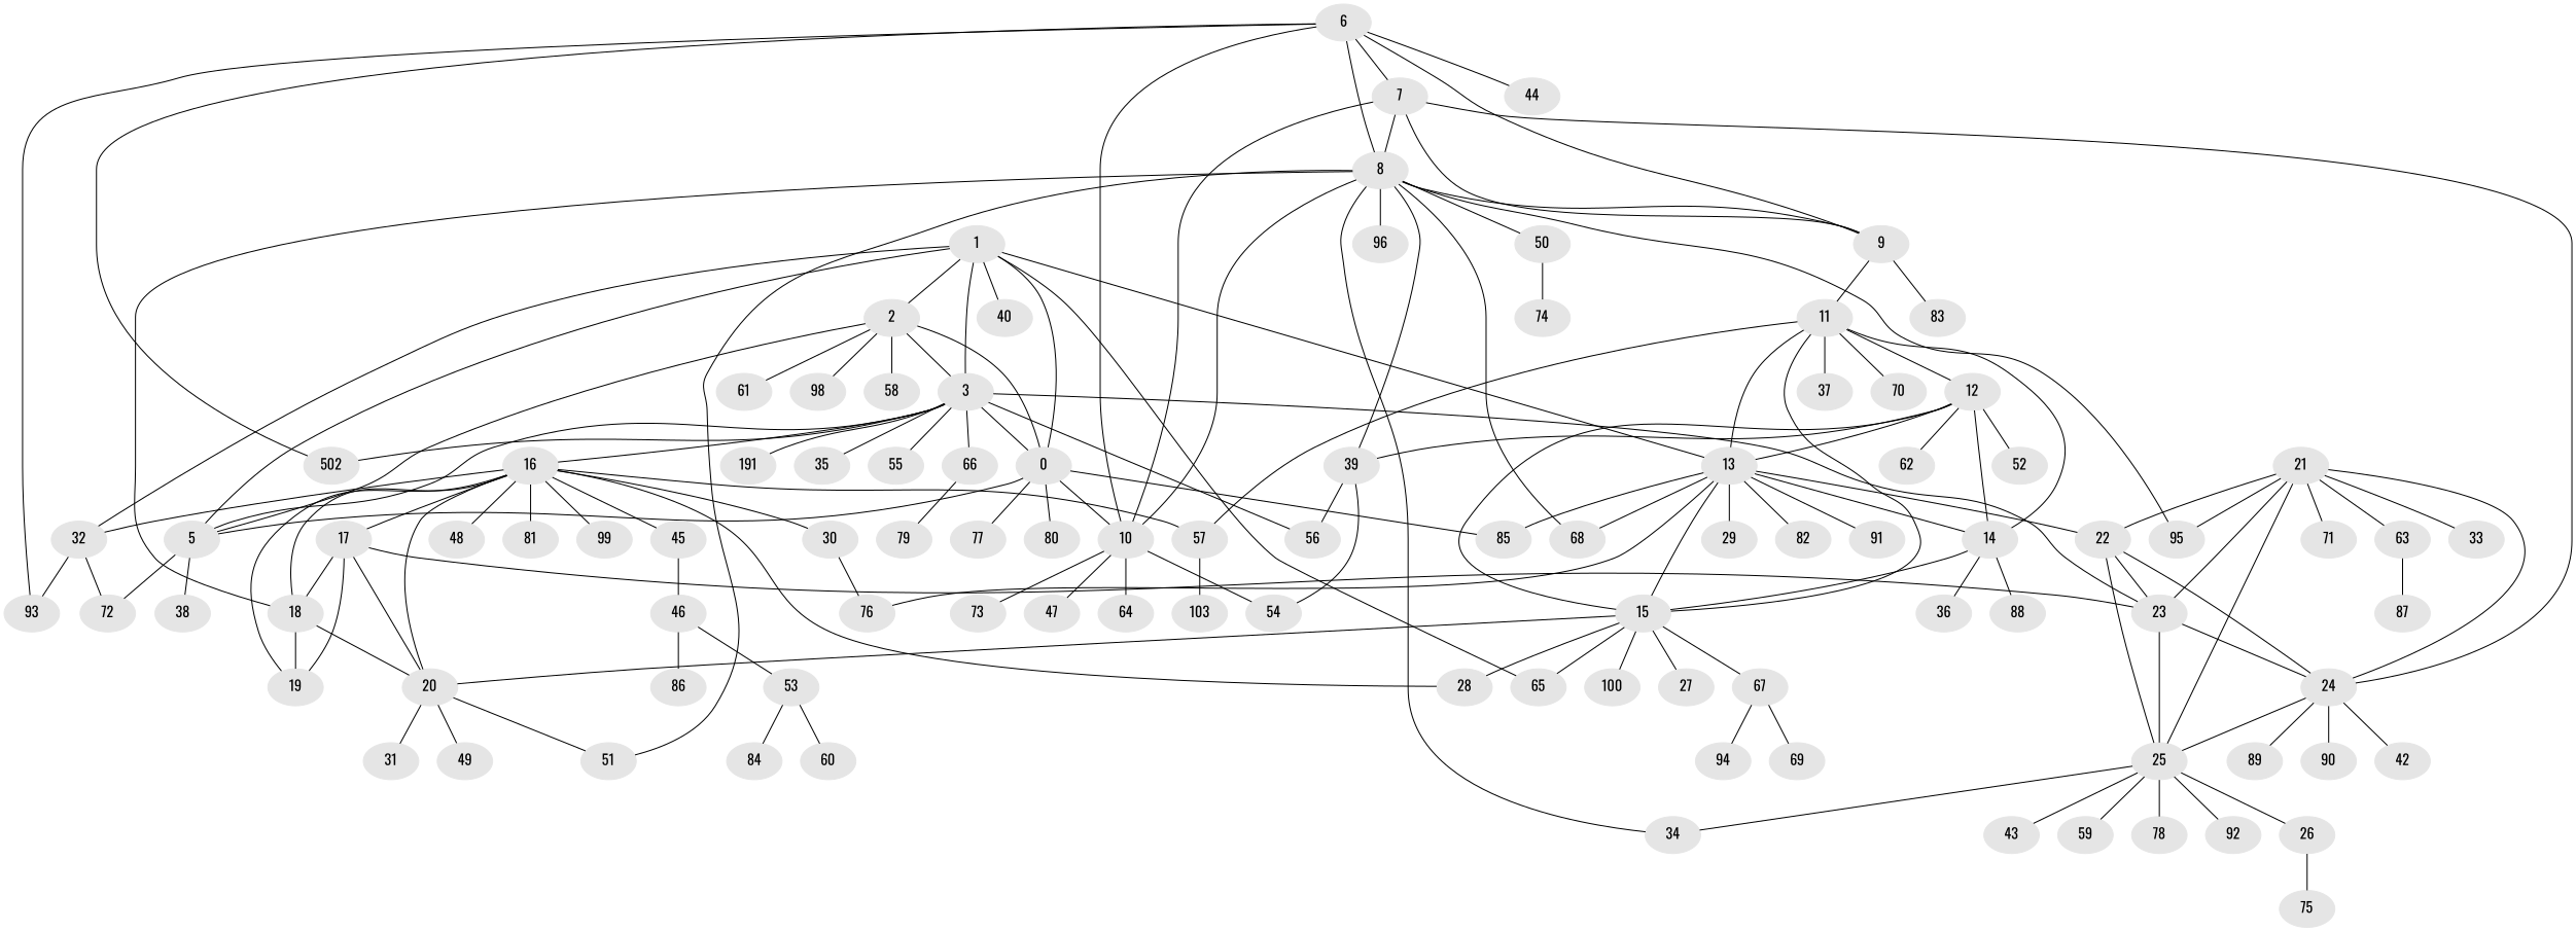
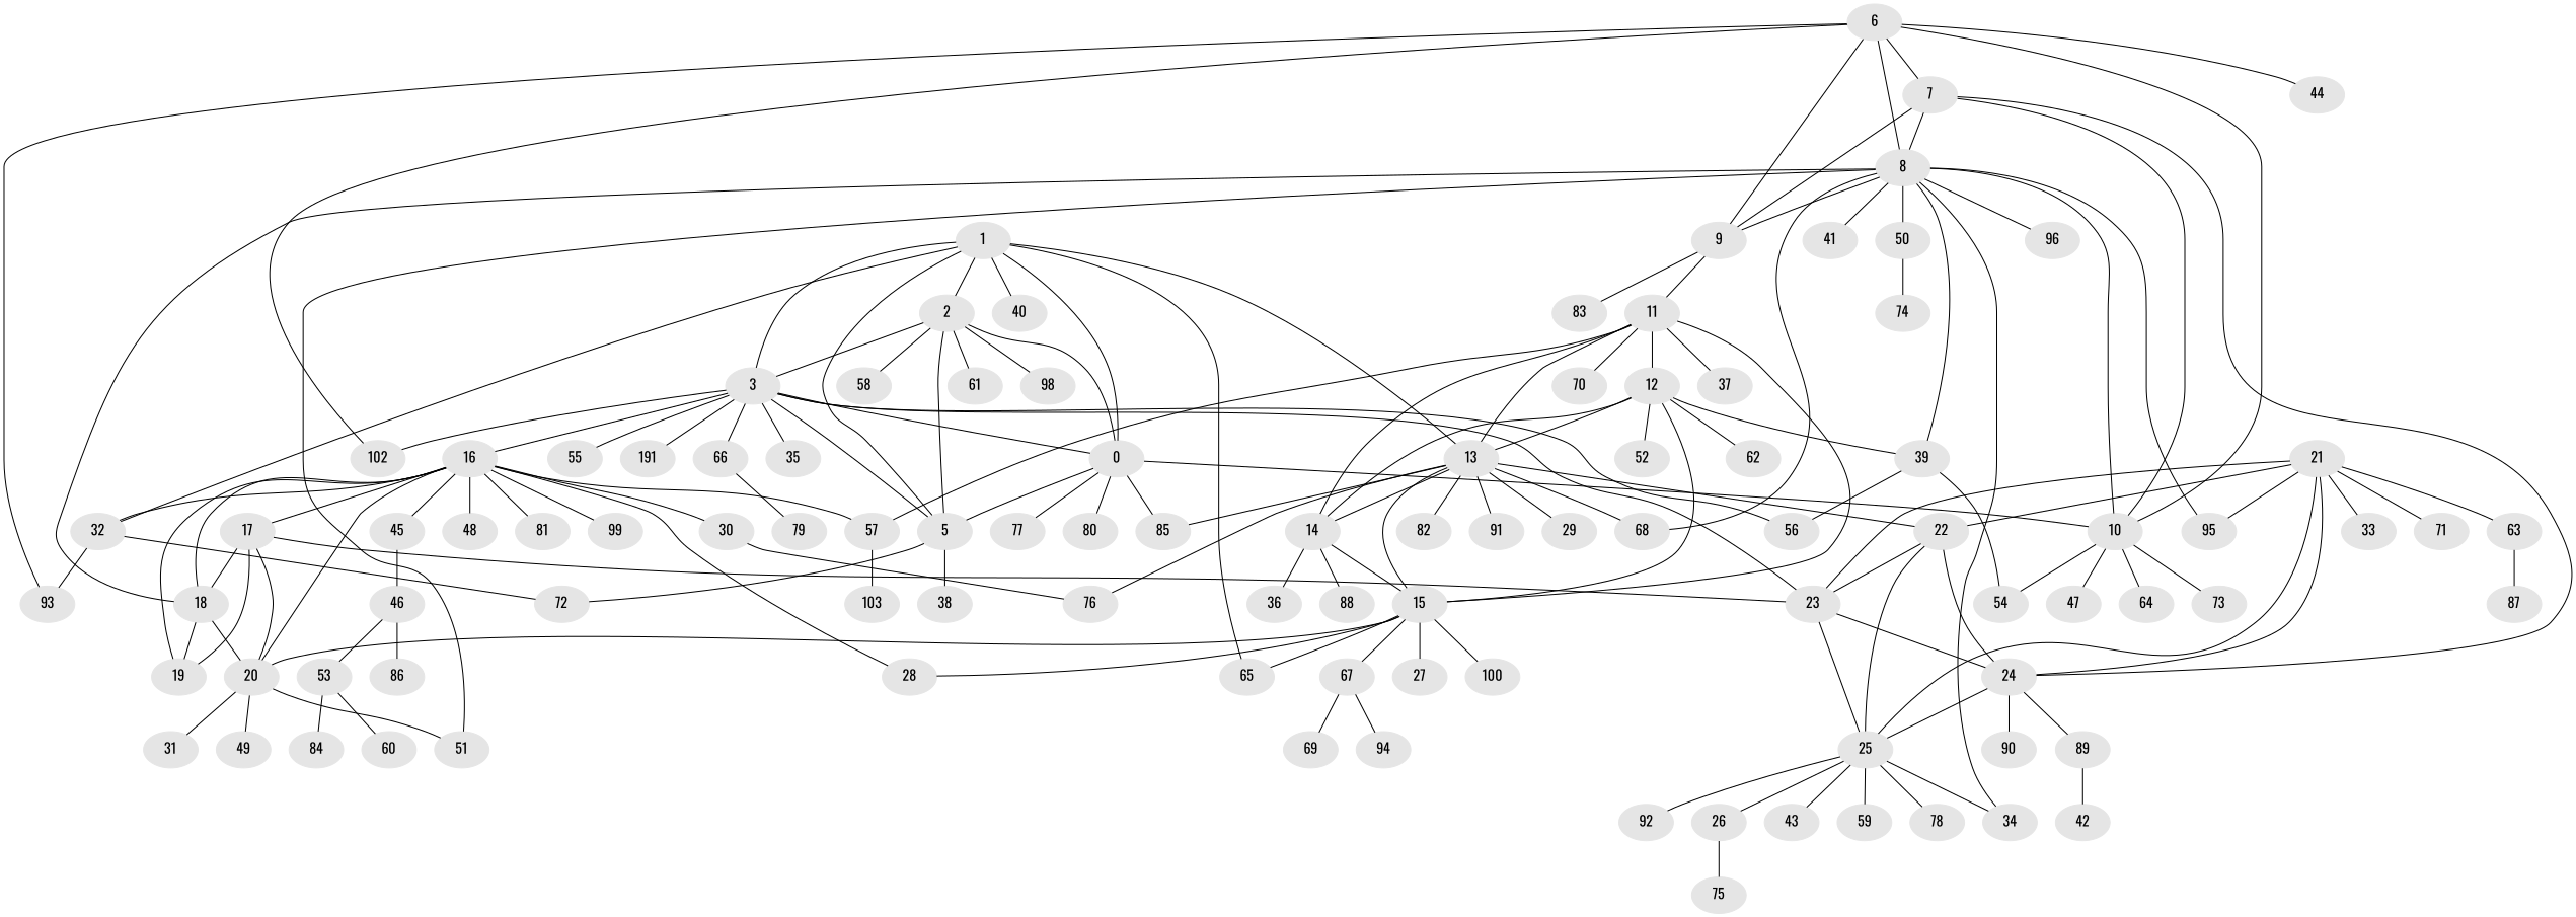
  graph {
    fontname=Oswald
    node [color=gray90 fontname=Oswald style=filled]
    edge [fontname=Oswald]
    1
    2
    3
    n4 [label=0]
    5
    13
    32
    40
    65
    58
    61
    98
    16
    23
    35
    55
    56
    66
    n19 [label=191]
-   102 [label=502]
+   102
    10
    77
    80
    85
    38
    72
    68
    14
    15
    22
    29
    76
    82
    91
    93
    18
    57
    20
    28
    17
    19
    30
    45
    48
    81
    99
    24
    25
    79
    47
    54
    64
    73
    6
    7
    8
    9
    44
    34
    39
+   41
    50
    51
    95
    96
    11
    83
    42
    89
    90
    74
    12
    37
    70
    52
    62
    36
    88
    27
    67
    100
    103
    31
    49
    69
    94
    46
    21
    33
    63
    71
    26
    43
    59
    78
    92
    87
    75
    53
    86
    60
    84
    1 -- 2
    1 -- 3
    1 -- n4
    1 -- 5
    1 -- 13
    1 -- 32
    1 -- 40
    1 -- 65
    2 -- 3
    2 -- n4
    2 -- 5
    2 -- 58
    2 -- 61
    2 -- 98
    3 -- n4
    3 -- 5
    3 -- 16
    3 -- 23
    3 -- 35
    3 -- 55
    3 -- 56
    3 -- 66
    3 -- n19
    3 -- 102
    n4 -- 5
    n4 -- 10
    n4 -- 77
    n4 -- 80
    n4 -- 85
    5 -- 38
    5 -- 72
    13 -- 85
    13 -- 68
    13 -- 14
    13 -- 15
    13 -- 22
    13 -- 29
    13 -- 76
    13 -- 82
    13 -- 91
    32 -- 72
    32 -- 93
    16 -- 32
    16 -- 18
    16 -- 57
    16 -- 20
    16 -- 28
    16 -- 17
    16 -- 19
    16 -- 30
    16 -- 45
    16 -- 48
    16 -- 81
    16 -- 99
    23 -- 24
    23 -- 25
    66 -- 79
    10 -- 47
    10 -- 54
    10 -- 64
    10 -- 73
    14 -- 15
    14 -- 36
    14 -- 88
    15 -- 65
    15 -- 20
    15 -- 28
    15 -- 27
    15 -- 67
    15 -- 100
    22 -- 23
    22 -- 24
    22 -- 25
    18 -- 20
    18 -- 19
    57 -- 103
    20 -- 51
    20 -- 31
    20 -- 49
    17 -- 23
    17 -- 18
    17 -- 20
    17 -- 19
    30 -- 76
    45 -- 46
    24 -- 25
-   24 -- 42
+   89 -- 42
    24 -- 89
    24 -- 90
    25 -- 34
    25 -- 26
    25 -- 43
    25 -- 59
    25 -- 78
    25 -- 92
    6 -- 102
    6 -- 10
    6 -- 93
    6 -- 7
    6 -- 8
    6 -- 9
    6 -- 44
    7 -- 10
    7 -- 24
    7 -- 8
    7 -- 9
    8 -- 10
    8 -- 68
    8 -- 18
    8 -- 9
    8 -- 34
    8 -- 39
+   8 -- 41
    8 -- 50
    8 -- 51
    8 -- 95
    8 -- 96
    9 -- 11
    9 -- 83
    39 -- 56
    39 -- 54
    50 -- 74
    11 -- 13
    11 -- 14
    11 -- 15
    11 -- 57
    11 -- 12
    11 -- 37
    11 -- 70
    12 -- 13
    12 -- 14
    12 -- 15
    12 -- 39
    12 -- 52
    12 -- 62
    67 -- 69
    67 -- 94
    46 -- 53
    46 -- 86
    21 -- 23
    21 -- 22
    21 -- 24
    21 -- 25
    21 -- 95
    21 -- 33
    21 -- 63
    21 -- 71
    63 -- 87
    26 -- 75
    53 -- 60
    53 -- 84
  }
